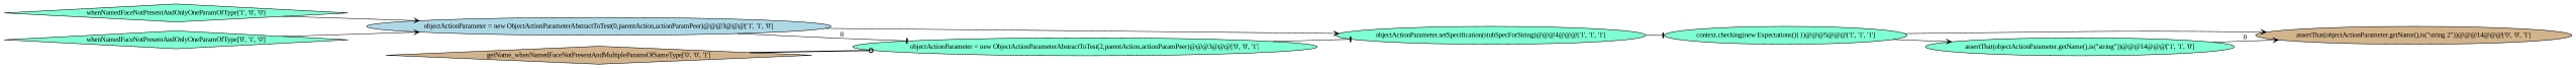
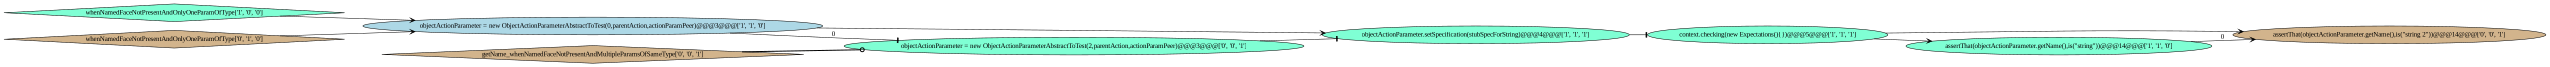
  digraph {
    rankdir=LR
    fontname="Liberation Serif"
    node [fillcolor=aquamarine shape=ellipse style=filled fontname="Liberation Serif"]
    edge [style=solid arrowhead=vee fontname="Liberation Serif"]
    n1 [label="whenNamedFaceNotPresentAndOnlyOneParamOfType['1', '0', '0']" shape=diamond]
    n2 [fillcolor=lightblue label="objectActionParameter = new ObjectActionParameterAbstractToTest(0,parentAction,actionParamPeer)@@@3@@@['1', '1', '0']"]
    n3 [fillcolor=tan label="assertThat(objectActionParameter.getName(),is(\"string 2\"))@@@14@@@['0', '0', '1']"]
    n4 [label="assertThat(objectActionParameter.getName(),is(\"string\"))@@@14@@@['1', '1', '0']"]
    n5 [label="context.checking(new Expectations(){})@@@5@@@['1', '1', '1']"]
    n6 [label="objectActionParameter.setSpecification(stubSpecForString)@@@4@@@['1', '1', '1']"]
    n7 [label="objectActionParameter = new ObjectActionParameterAbstractToTest(2,parentAction,actionParamPeer)@@@3@@@['0', '0', '1']"]
    n8 [fillcolor=tan label="getName_whenNamedFaceNotPresentAndMultipleParamsOfSameType['0', '0', '1']" shape=diamond]
-   n9 [label="whenNamedFaceNotPresentAndOnlyOneParamOfType['0', '1', '0']" shape=diamond]
+   n9 [fillcolor=tan label="whenNamedFaceNotPresentAndOnlyOneParamOfType['0', '1', '0']" shape=diamond]
    n1 -> n2
    n2 -> n6
    n2 -> n7 [label=0 arrowhead=tee]
    n4 -> n3 [label=0]
    n5 -> n3
    n5 -> n4
    n6 -> n5 [arrowhead=tee]
    n7 -> n6 [arrowhead=tee]
    n8 -> n7 [style=bold arrowhead=odot]
    n9 -> n2
  }
